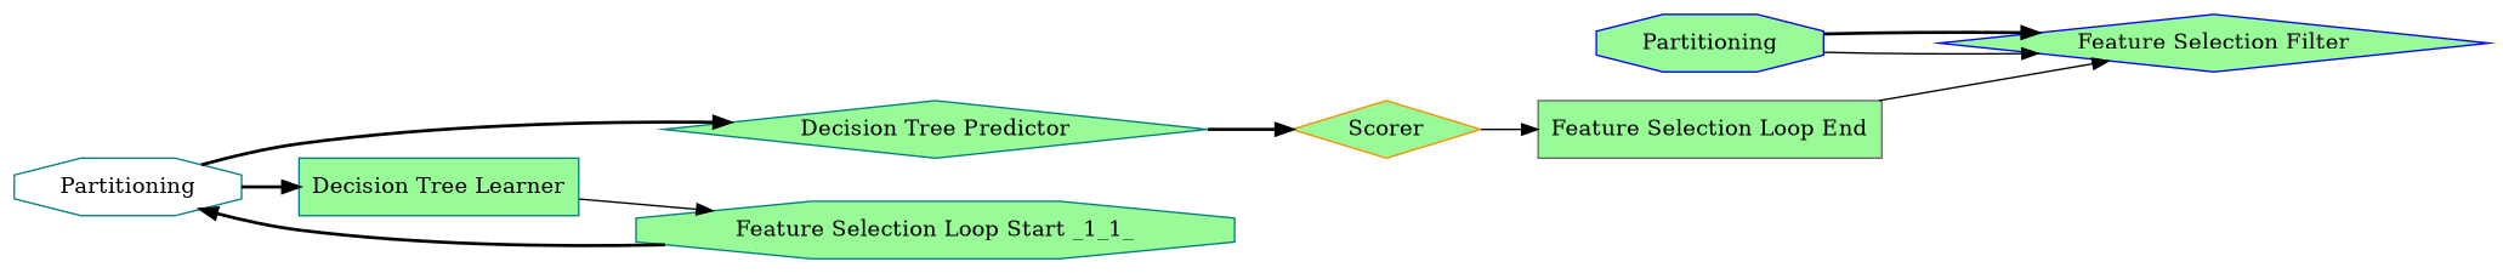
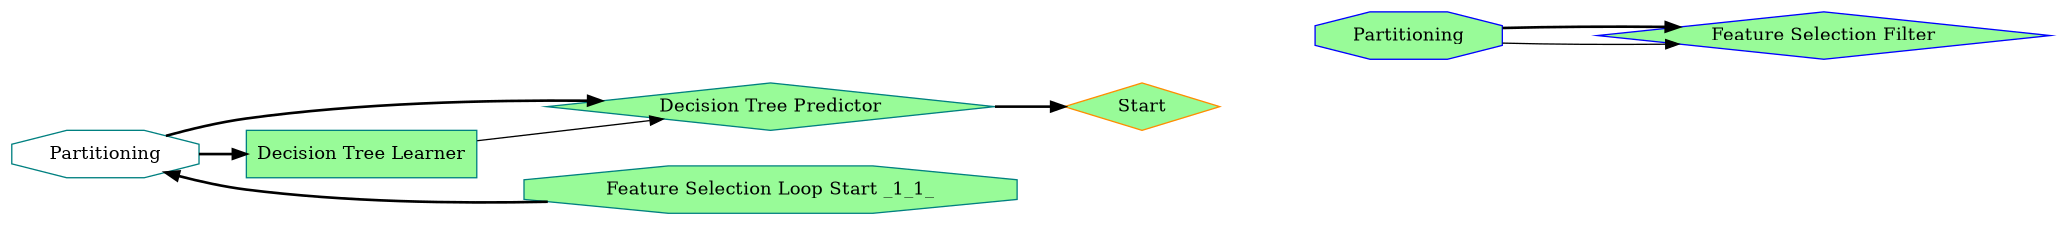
  digraph {
    rankdir=LR
    node [color=teal fillcolor=palegreen shape=diamond style=filled]
    edge [style=bold]
-   n1 [color=gray40 label="Feature Selection Loop End" shape=box]
    n2 [color=blue label="Feature Selection Filter"]
    n3 [fillcolor=white label=Partitioning shape=octagon]
    n4 [label="Decision Tree Learner" shape=box]
    n5 [label="Decision Tree Predictor"]
-   n6 [color=darkorange label=Scorer]
+   n6 [color=darkorange label=Start]
    n7 [label="Feature Selection Loop Start _1_1_" shape=octagon]
    n8 [color=blue label=Partitioning shape=octagon]
-   n1 -> n2 [style=solid]
    n3 -> n4
    n3 -> n5
-   n4 -> n7 [style=solid]
+   n4 -> n5 [style=solid]
    n5 -> n6
-   n6 -> n1 [style=solid]
    n7 -> n3
    n8 -> n2 [style=solid]
    n8 -> n2
  }
